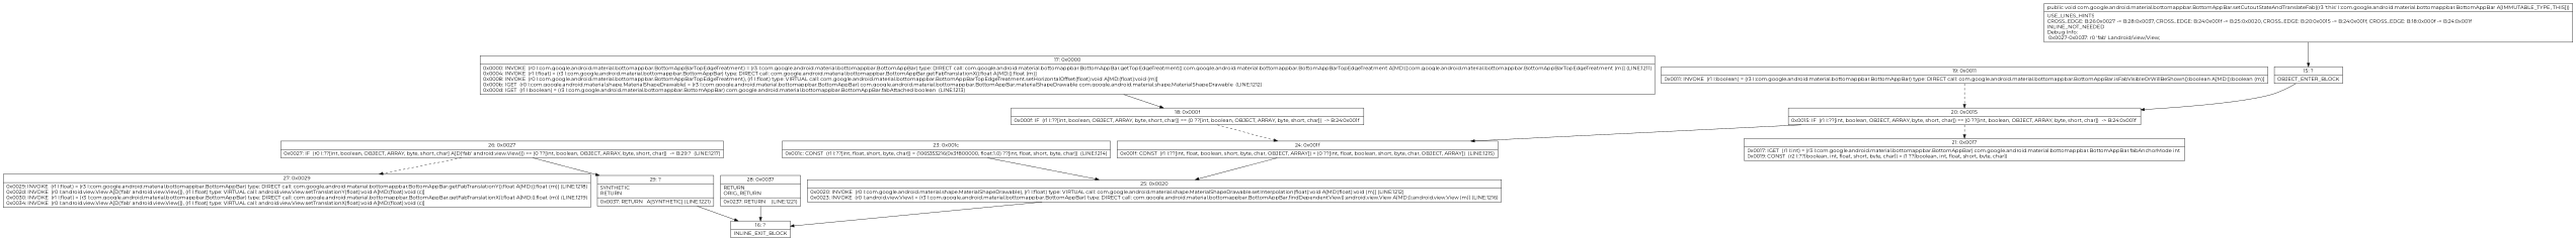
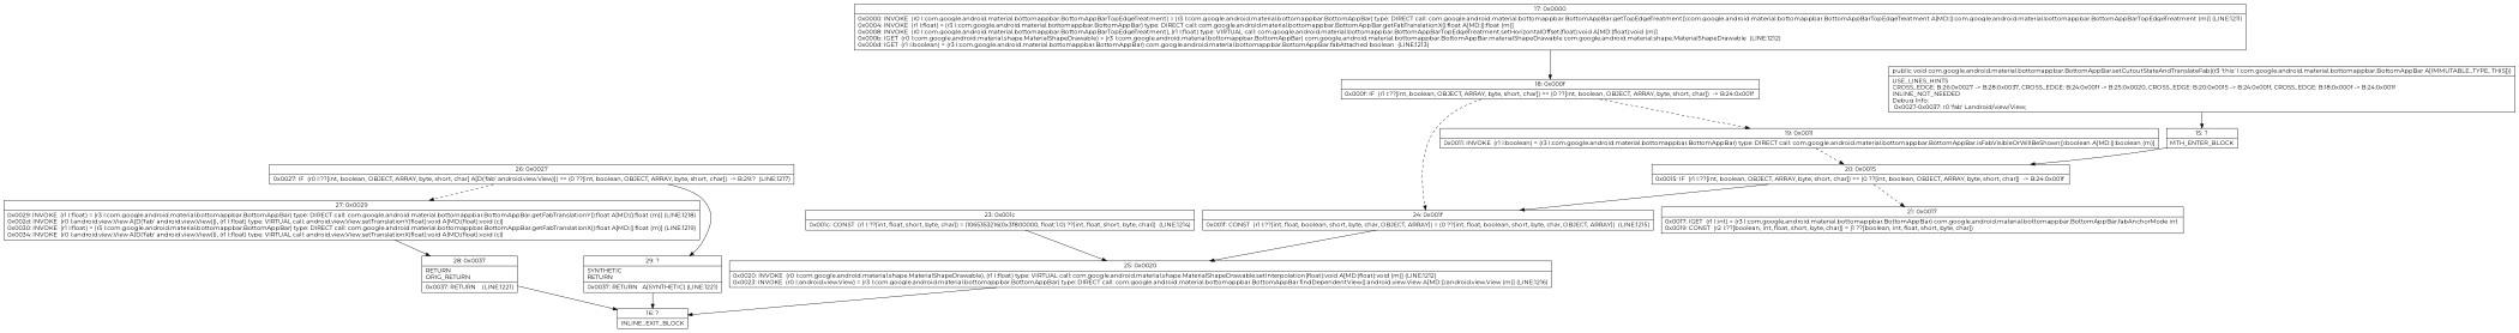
  digraph {
    fontname=Montserrat
    node [fontname=Montserrat shape=record]
    edge [fontname=Montserrat]
-   n1 [label="{15\:\ ?|OBJECT_ENTER_BLOCK\l}"]
+   n1 [label="{15\:\ ?|MTH_ENTER_BLOCK\l}"]
    n2 [label="{20\:\ 0x0015|0x0015: IF  (r1 I:??[int, boolean, OBJECT, ARRAY, byte, short, char]) == (0 ??[int, boolean, OBJECT, ARRAY, byte, short, char])  \-\> B:24:0x001f \l}"]
    n3 [label="{17\:\ 0x0000|0x0000: INVOKE  (r0 I:com.google.android.material.bottomappbar.BottomAppBarTopEdgeTreatment) = (r3 I:com.google.android.material.bottomappbar.BottomAppBar) type: DIRECT call: com.google.android.material.bottomappbar.BottomAppBar.getTopEdgeTreatment():com.google.android.material.bottomappbar.BottomAppBarTopEdgeTreatment A[MD:():com.google.android.material.bottomappbar.BottomAppBarTopEdgeTreatment (m)] (LINE:1211)\l0x0004: INVOKE  (r1 I:float) = (r3 I:com.google.android.material.bottomappbar.BottomAppBar) type: DIRECT call: com.google.android.material.bottomappbar.BottomAppBar.getFabTranslationX():float A[MD:():float (m)]\l0x0008: INVOKE  (r0 I:com.google.android.material.bottomappbar.BottomAppBarTopEdgeTreatment), (r1 I:float) type: VIRTUAL call: com.google.android.material.bottomappbar.BottomAppBarTopEdgeTreatment.setHorizontalOffset(float):void A[MD:(float):void (m)]\l0x000b: IGET  (r0 I:com.google.android.material.shape.MaterialShapeDrawable) = (r3 I:com.google.android.material.bottomappbar.BottomAppBar) com.google.android.material.bottomappbar.BottomAppBar.materialShapeDrawable com.google.android.material.shape.MaterialShapeDrawable  (LINE:1212)\l0x000d: IGET  (r1 I:boolean) = (r3 I:com.google.android.material.bottomappbar.BottomAppBar) com.google.android.material.bottomappbar.BottomAppBar.fabAttached boolean  (LINE:1213)\l}"]
    n4 [label="{18\:\ 0x000f|0x000f: IF  (r1 I:??[int, boolean, OBJECT, ARRAY, byte, short, char]) == (0 ??[int, boolean, OBJECT, ARRAY, byte, short, char])  \-\> B:24:0x001f \l}"]
    n5 [label="{19\:\ 0x0011|0x0011: INVOKE  (r1 I:boolean) = (r3 I:com.google.android.material.bottomappbar.BottomAppBar) type: DIRECT call: com.google.android.material.bottomappbar.BottomAppBar.isFabVisibleOrWillBeShown():boolean A[MD:():boolean (m)]\l}"]
    n6 [label="{24\:\ 0x001f|0x001f: CONST  (r1 I:??[int, float, boolean, short, byte, char, OBJECT, ARRAY]) = (0 ??[int, float, boolean, short, byte, char, OBJECT, ARRAY])  (LINE:1215)\l}"]
    n7 [label="{25\:\ 0x0020|0x0020: INVOKE  (r0 I:com.google.android.material.shape.MaterialShapeDrawable), (r1 I:float) type: VIRTUAL call: com.google.android.material.shape.MaterialShapeDrawable.setInterpolation(float):void A[MD:(float):void (m)] (LINE:1212)\l0x0023: INVOKE  (r0 I:android.view.View) = (r3 I:com.google.android.material.bottomappbar.BottomAppBar) type: DIRECT call: com.google.android.material.bottomappbar.BottomAppBar.findDependentView():android.view.View A[MD:():android.view.View (m)] (LINE:1216)\l}"]
    n8 [label="{21\:\ 0x0017|0x0017: IGET  (r1 I:int) = (r3 I:com.google.android.material.bottomappbar.BottomAppBar) com.google.android.material.bottomappbar.BottomAppBar.fabAnchorMode int \l0x0019: CONST  (r2 I:??[boolean, int, float, short, byte, char]) = (1 ??[boolean, int, float, short, byte, char]) \l}"]
    n9 [label="{23\:\ 0x001c|0x001c: CONST  (r1 I:??[int, float, short, byte, char]) = (1065353216(0x3f800000, float:1.0) ??[int, float, short, byte, char])  (LINE:1214)\l}"]
    n10 [label="{16\:\ ?|INLINE_EXIT_BLOCK\l}"]
    n11 [label="{26\:\ 0x0027|0x0027: IF  (r0 I:??[int, boolean, OBJECT, ARRAY, byte, short, char] A[D('fab' android.view.View)]) == (0 ??[int, boolean, OBJECT, ARRAY, byte, short, char])  \-\> B:29:?  (LINE:1217)\l}"]
    n12 [label="{27\:\ 0x0029|0x0029: INVOKE  (r1 I:float) = (r3 I:com.google.android.material.bottomappbar.BottomAppBar) type: DIRECT call: com.google.android.material.bottomappbar.BottomAppBar.getFabTranslationY():float A[MD:():float (m)] (LINE:1218)\l0x002d: INVOKE  (r0 I:android.view.View A[D('fab' android.view.View)]), (r1 I:float) type: VIRTUAL call: android.view.View.setTranslationY(float):void A[MD:(float):void (c)]\l0x0030: INVOKE  (r1 I:float) = (r3 I:com.google.android.material.bottomappbar.BottomAppBar) type: DIRECT call: com.google.android.material.bottomappbar.BottomAppBar.getFabTranslationX():float A[MD:():float (m)] (LINE:1219)\l0x0034: INVOKE  (r0 I:android.view.View A[D('fab' android.view.View)]), (r1 I:float) type: VIRTUAL call: android.view.View.setTranslationX(float):void A[MD:(float):void (c)]\l}"]
    n13 [label="{29\:\ ?|SYNTHETIC\lRETURN\l|0x0037: RETURN   A[SYNTHETIC] (LINE:1221)\l}"]
-   n14 [label="{28\:\ 0x0037|RETURN\lORIG_RETURN\l|0x0237: RETURN    (LINE:1221)\l}"]
+   n14 [label="{28\:\ 0x0037|RETURN\lORIG_RETURN\l|0x0037: RETURN    (LINE:1221)\l}"]
    n15 [label="{public void com.google.android.material.bottomappbar.BottomAppBar.setCutoutStateAndTranslateFab((r3 'this' I:com.google.android.material.bottomappbar.BottomAppBar A[IMMUTABLE_TYPE, THIS]))  | USE_LINES_HINTS\lCROSS_EDGE: B:26:0x0027 \-\> B:28:0x0037, CROSS_EDGE: B:24:0x001f \-\> B:25:0x0020, CROSS_EDGE: B:20:0x0015 \-\> B:24:0x001f, CROSS_EDGE: B:18:0x000f \-\> B:24:0x001f\lINLINE_NOT_NEEDED\lDebug Info:\l  0x0027\-0x0037: r0 'fab' Landroid\/view\/View;\l}"]
    n1 -> n2
    n2 -> n6
    n2 -> n8 [style=dashed]
    n3 -> n4
+   n4 -> n5 [style=dashed]
    n4 -> n6 [style=dashed]
    n5 -> n2 [style=dashed]
    n6 -> n7
    n7 -> n10
    n9 -> n7
    n11 -> n12 [style=dashed]
    n11 -> n13
+   n12 -> n14
    n13 -> n10
    n14 -> n10
    n15 -> n1
  }
